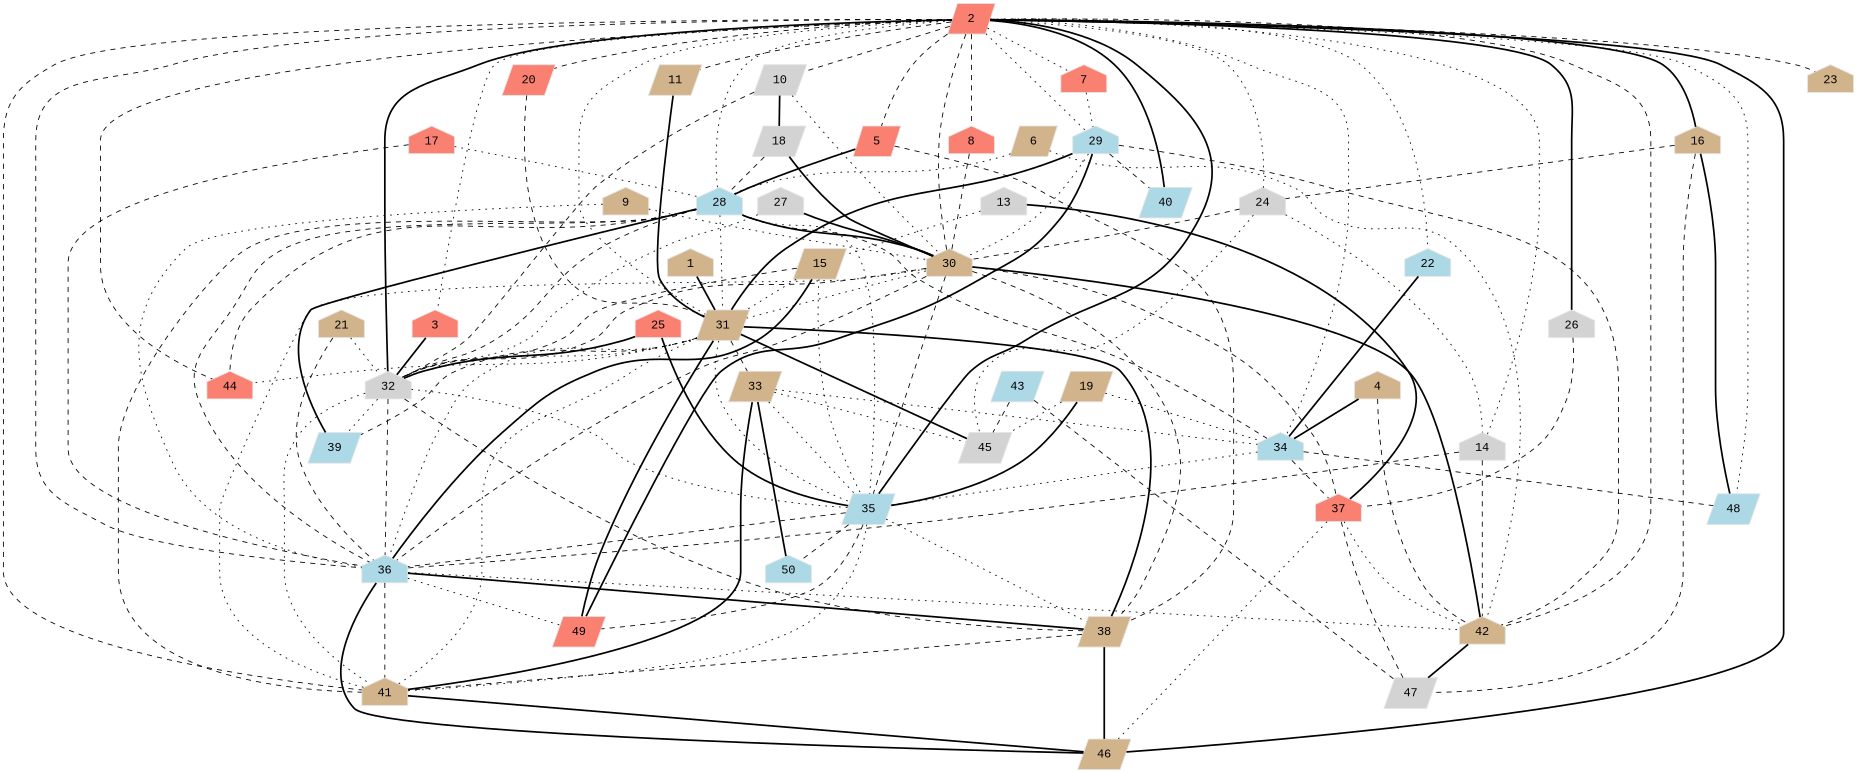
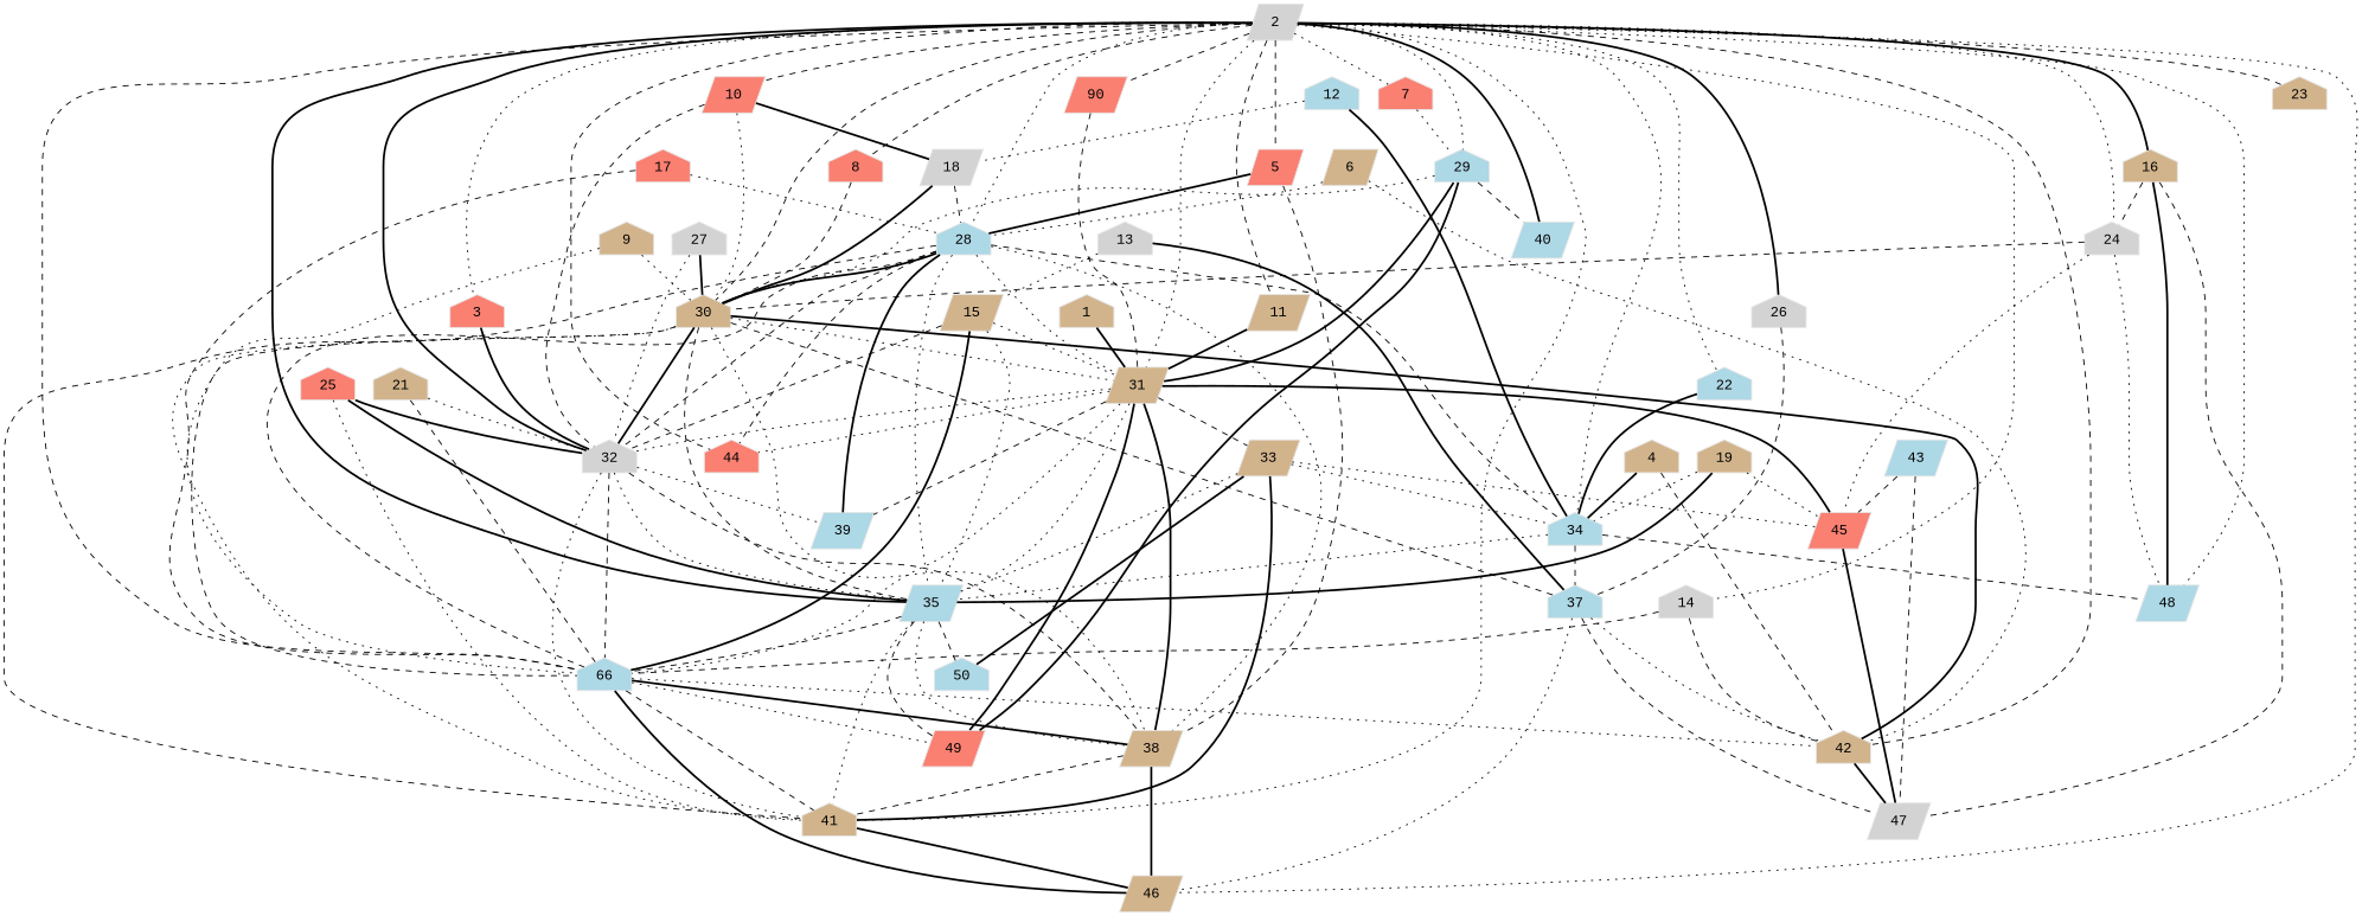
  graph {
    fontname="Liberation Mono"
    node [color=gray90 fillcolor=tan fontname="Liberation Mono" shape=house style=filled]
    edge [fontname="Liberation Mono" style=dotted weight=1.0]
    31 [shape=parallelogram]
    1
    32 [fillcolor=lightgrey]
    35 [fillcolor=lightblue shape=parallelogram]
-   36 [fillcolor=lightblue]
+   36 [fillcolor=lightblue label=66]
    38 [shape=parallelogram]
    41
    44 [fillcolor=salmon]
-   45 [fillcolor=lightgrey shape=parallelogram]
+   45 [fillcolor=salmon shape=parallelogram]
    39 [fillcolor=lightblue shape=parallelogram]
    49 [fillcolor=salmon shape=parallelogram]
    33 [shape=parallelogram]
-   2 [fillcolor=salmon shape=parallelogram]
+   2 [fillcolor=lightgrey shape=parallelogram]
    3 [fillcolor=salmon]
    5 [fillcolor=salmon shape=parallelogram]
    7 [fillcolor=salmon]
    8 [fillcolor=salmon]
-   10 [fillcolor=lightgrey shape=parallelogram]
+   10 [fillcolor=salmon shape=parallelogram]
    11 [shape=parallelogram]
    14 [fillcolor=lightgrey]
    16
-   20 [fillcolor=salmon shape=parallelogram]
+   20 [fillcolor=salmon shape=parallelogram label=90]
    22 [fillcolor=lightblue]
    23
    24 [fillcolor=lightgrey]
    26 [fillcolor=lightgrey]
    28 [fillcolor=lightblue]
    29 [fillcolor=lightblue]
    30
    34 [fillcolor=lightblue]
    40 [fillcolor=lightblue shape=parallelogram]
    42
    46 [shape=parallelogram]
    48 [fillcolor=lightblue shape=parallelogram]
    18 [fillcolor=lightgrey shape=parallelogram]
    47 [fillcolor=lightgrey shape=parallelogram]
-   37 [fillcolor=salmon]
+   37 [fillcolor=lightblue]
    50 [fillcolor=lightblue]
    4
    6 [shape=parallelogram]
    9
+   12 [fillcolor=lightblue]
    13 [fillcolor=lightgrey]
    15 [shape=parallelogram]
    17 [fillcolor=salmon]
-   19 [shape=parallelogram]
+   19
    21
    25 [fillcolor=salmon]
    27 [fillcolor=lightgrey]
    43 [fillcolor=lightblue shape=parallelogram]
    31 -- 32
    31 -- 35
    31 -- 36
    31 -- 38 [style=bold weight=2.0]
-   31 -- 41
+   25 -- 41
    31 -- 44
    31 -- 45 [style=bold weight=2.0]
    31 -- 39 [style=dashed]
    31 -- 49 [style=bold]
    31 -- 33 [style=dashed weight=2.0]
    1 -- 31 [style=bold]
    32 -- 35
    32 -- 36 [style=dashed weight=2.0]
    32 -- 38 [style=dashed]
    32 -- 41
    32 -- 39
    35 -- 36 [style=dashed]
    35 -- 38
    35 -- 41
    35 -- 49 [style=dashed]
    35 -- 50 [style=dashed]
    36 -- 38 [style=bold]
    36 -- 41 [style=dashed weight=2.0]
    36 -- 49
    36 -- 42
    36 -- 46 [style=bold]
    38 -- 41 [style=dashed]
    38 -- 46 [style=bold]
    41 -- 46 [style=bold]
+   45 -- 47 [style=bold]
    33 -- 35
    33 -- 41 [style=bold]
    33 -- 45
    33 -- 34
    33 -- 50 [style=bold]
    2 -- 31 [weight=2.0]
    2 -- 32 [style=bold weight=3.0]
    2 -- 35 [style=bold weight=3.0]
    2 -- 36 [style=dashed weight=2.0]
-   2 -- 41 [style=dashed weight=3.0]
+   2 -- 41 [weight=3.0]
    2 -- 44 [style=dashed weight=2.0]
    2 -- 3
    2 -- 5 [style=dashed]
    2 -- 7
    2 -- 8 [style=dashed]
    2 -- 10 [style=dashed]
    2 -- 11 [style=dashed]
    2 -- 14
    2 -- 16 [style=bold weight=2.0]
    2 -- 20 [style=dashed]
    2 -- 22
    2 -- 23 [style=dashed weight=2.0]
    2 -- 24
    2 -- 26 [style=bold]
    2 -- 28 [weight=2.0]
    2 -- 29 [weight=2.0]
    2 -- 30 [style=dashed weight=3.0]
    2 -- 34
    2 -- 40 [style=bold]
    2 -- 42 [style=dashed weight=3.0]
-   2 -- 46 [style=bold]
+   2 -- 46
    2 -- 48 [weight=2.0]
    3 -- 32 [style=bold]
    5 -- 38 [style=dashed weight=2.0]
    5 -- 28 [style=bold]
    7 -- 29
    8 -- 30 [style=dashed]
    10 -- 32 [style=dashed]
    10 -- 30
    10 -- 18 [style=bold]
    11 -- 31 [style=bold]
    14 -- 36 [style=dashed]
    14 -- 42 [style=dashed]
    16 -- 24 [style=dashed]
    16 -- 48 [style=bold]
    16 -- 47 [style=dashed]
    20 -- 31 [style=dashed]
    22 -- 34 [style=bold]
    24 -- 45
    24 -- 30 [style=dashed]
-   24 -- 14
+   24 -- 48
    26 -- 37 [style=dashed]
    28 -- 31
    28 -- 32 [style=dashed weight=2.0]
    28 -- 35 [weight=2.0]
    28 -- 36 [style=dashed]
+   28 -- 38
    28 -- 41 [style=dashed]
    28 -- 44 [style=dashed]
    28 -- 39 [style=bold]
    28 -- 30 [style=bold weight=2.0]
    28 -- 34 [style=dashed weight=2.0]
    29 -- 31 [style=bold]
    29 -- 49 [style=bold]
    29 -- 30
    29 -- 40 [style=dashed]
-   29 -- 42 [style=dashed]
    30 -- 31 [weight=2.0]
-   30 -- 32 [style=dashed weight=3.0]
+   30 -- 32 [style=bold weight=3.0]
    30 -- 35 [style=dashed]
    30 -- 36 [style=dashed]
-   30 -- 38 [style=dashed]
+   30 -- 38
    30 -- 41
    30 -- 42 [style=bold]
    30 -- 37 [style=dashed]
    34 -- 35
    34 -- 48 [style=dashed]
    34 -- 37 [style=dashed]
    42 -- 47 [style=bold]
    18 -- 28 [style=dashed]
    18 -- 30 [style=bold]
    37 -- 42
    37 -- 46
    37 -- 47 [style=dashed]
    4 -- 34 [style=bold]
    4 -- 42 [style=dashed]
    6 -- 28
    6 -- 42
    9 -- 36
    9 -- 30
+   12 -- 34 [style=bold]
+   12 -- 18
    13 -- 37 [style=bold]
    13 -- 15
    15 -- 31
    15 -- 32 [style=dashed]
    15 -- 35
    15 -- 36 [style=bold]
    17 -- 36 [style=dashed]
    17 -- 28
    19 -- 35 [style=bold]
    19 -- 45
    19 -- 34
    21 -- 32
    21 -- 36 [style=dashed]
    25 -- 32 [style=bold]
    25 -- 35 [style=bold]
    27 -- 32
    27 -- 30 [style=bold]
    43 -- 45 [style=dashed]
    43 -- 47 [style=dashed]
  }
